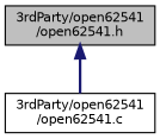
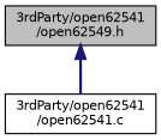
  digraph {
    node [color=black fontname=Helvetica fontsize=10 shape=record style=filled]
-   n1 [fillcolor=grey75 fontcolor=black height=0.2 label="3rdParty/open62541\l/open62541.h" width=0.4]
+   n1 [fillcolor=grey75 fontcolor=black height=0.2 label="3rdParty/open62541\l/open62549.h" width=0.4]
    n2 [fillcolor=white height=0.2 label="3rdParty/open62541\l/open62541.c" width=0.4]
    n1 -> n2 [color=midnightblue dir=back fontname=Helvetica fontsize=10 labelfontname=Helvetica labelfontsize=10 style=bold]
  }
